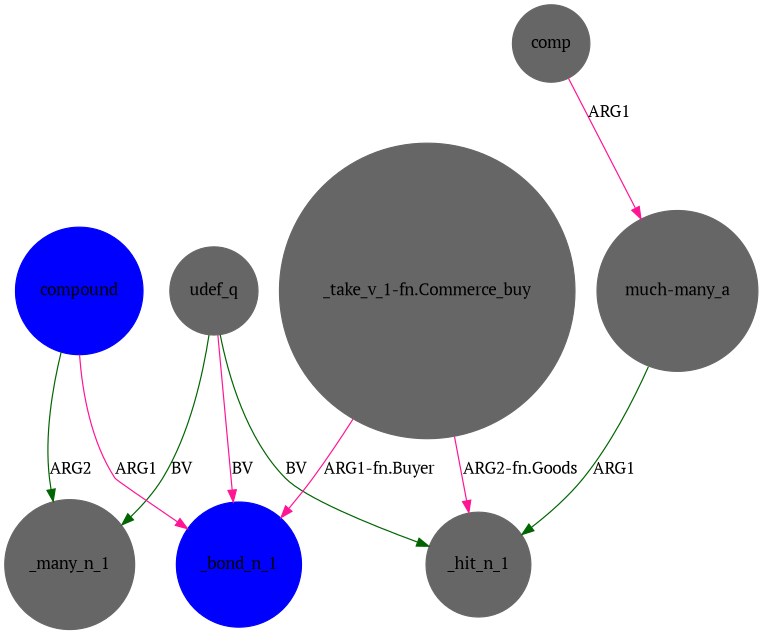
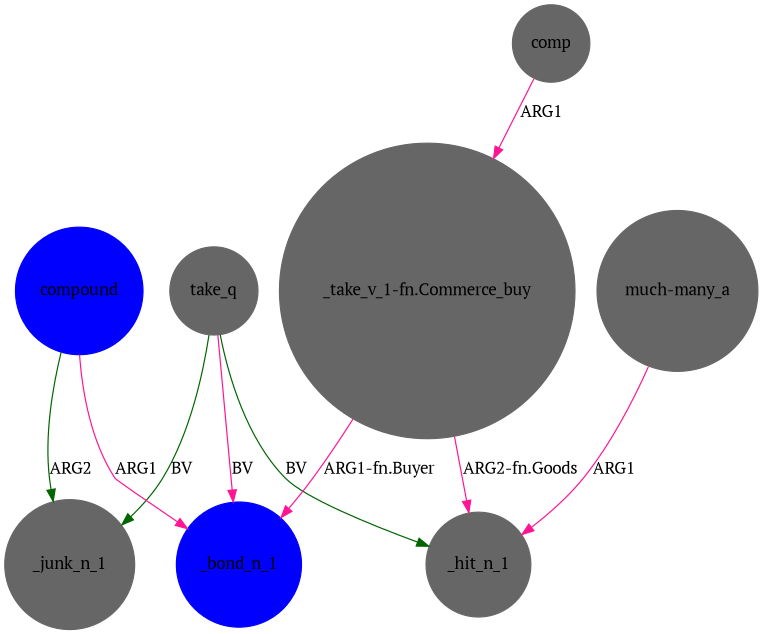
  digraph {
    fontname="PT Serif"
    node [color=gray40 fontname="PT Serif" shape=circle style=filled]
    edge [color=deeppink fontname="PT Serif"]
-   udef_q
-   _junk_n_1 [label=_many_n_1]
+   udef_q [label=take_q]
+   _junk_n_1
    _bond_n_1 [color=blue]
    _hit_n_1
    compound [color=blue]
    "_take_v_1-fn.Commerce_buy"
    "much-many_a"
    comp
    udef_q -> _junk_n_1 [color=darkgreen label=BV]
    udef_q -> _bond_n_1 [label=BV]
    udef_q -> _hit_n_1 [color=darkgreen label=BV]
    compound -> _junk_n_1 [color=darkgreen label=ARG2]
    compound -> _bond_n_1 [label=ARG1]
    "_take_v_1-fn.Commerce_buy" -> _bond_n_1 [label="ARG1-fn.Buyer"]
    "_take_v_1-fn.Commerce_buy" -> _hit_n_1 [label="ARG2-fn.Goods"]
-   "much-many_a" -> _hit_n_1 [color=darkgreen label=ARG1]
-   comp -> "much-many_a" [label=ARG1]
+   "much-many_a" -> _hit_n_1 [label=ARG1]
+   comp -> "_take_v_1-fn.Commerce_buy" [label=ARG1]
  }
